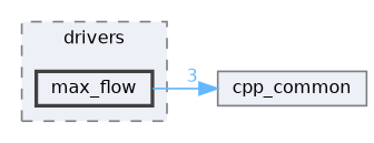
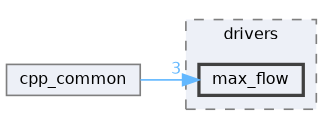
  digraph {
    compound=true
    rankdir=LR
    node [fillcolor="#edf0f7" fontname=Helvetica fontsize=10 shape=box]
    n1 [color=grey25 height=0.2 label=max_flow style="filled,bold" width=0.4]
    n2 [color=grey50 height=0.2 label=cpp_common style=filled width=0.4]
    subgraph cluster_1 {
      bgcolor="#edf0f7"
      fontname=Helvetica
      fontsize=10
      label=drivers
      pencolor=grey50
      style="filled,dashed"
      n1
    }
-   n1 -> n2 [color=steelblue1 fontcolor=steelblue1 fontname=Helvetica fontsize=10 headlabel=3 labeldistance=1.5 labelfontname=Helvetica labelfontsize=10]
+   n2 -> n1 [color=steelblue1 fontcolor=steelblue1 fontname=Helvetica fontsize=10 headlabel=3 labeldistance=1.5 labelfontname=Helvetica labelfontsize=10]
  }
